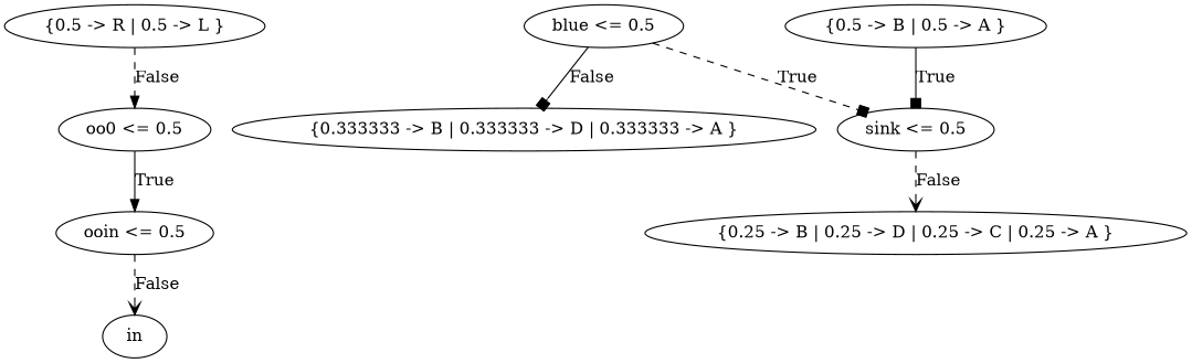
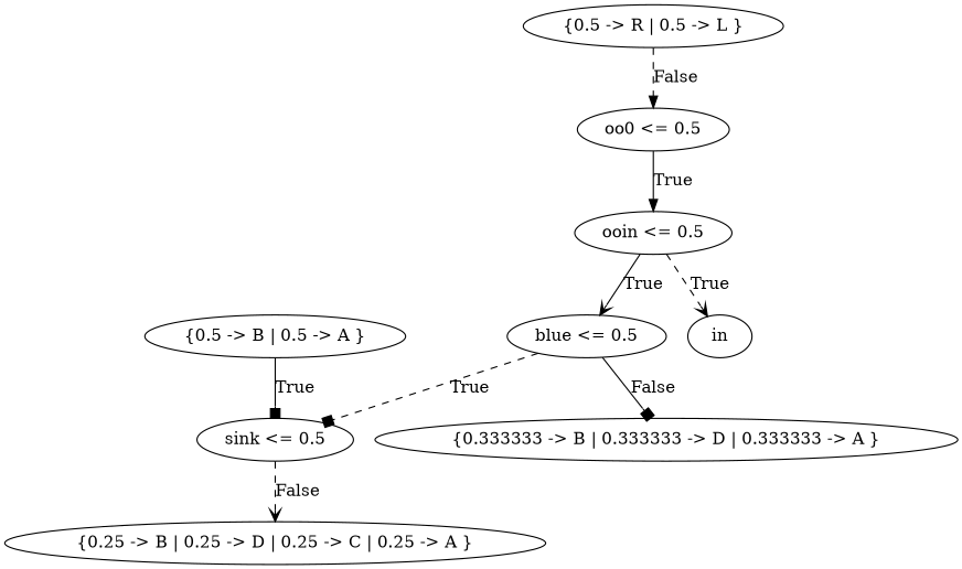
  digraph {
    edge [arrowhead=vee style=dashed]
    n1 [label="oo0 <= 0.5"]
    n2 [label="ooin <= 0.5"]
    n3 [label="blue <= 0.5"]
    n4 [label=in]
    n5 [label="{0.5 -> R | 0.5 -> L }"]
    n6 [label="sink <= 0.5"]
    n7 [label="{0.333333 -> B | 0.333333 -> D | 0.333333 -> A }"]
    n8 [label="{0.25 -> B | 0.25 -> D | 0.25 -> C | 0.25 -> A }"]
    n9 [label="{0.5 -> B | 0.5 -> A }"]
    n1 -> n2 [arrowhead=normal label=True style=""]
-   n2 -> n4 [label=False]
+   n2 -> n3 [label=True style=""]
+   n2 -> n4 [label=True]
    n3 -> n6 [arrowhead=box label=True]
    n3 -> n7 [arrowhead=box label=False style=solid]
    n5 -> n1 [arrowhead=normal label=False]
    n6 -> n8 [label=False]
    n9 -> n6 [arrowhead=box label=True style=""]
  }
